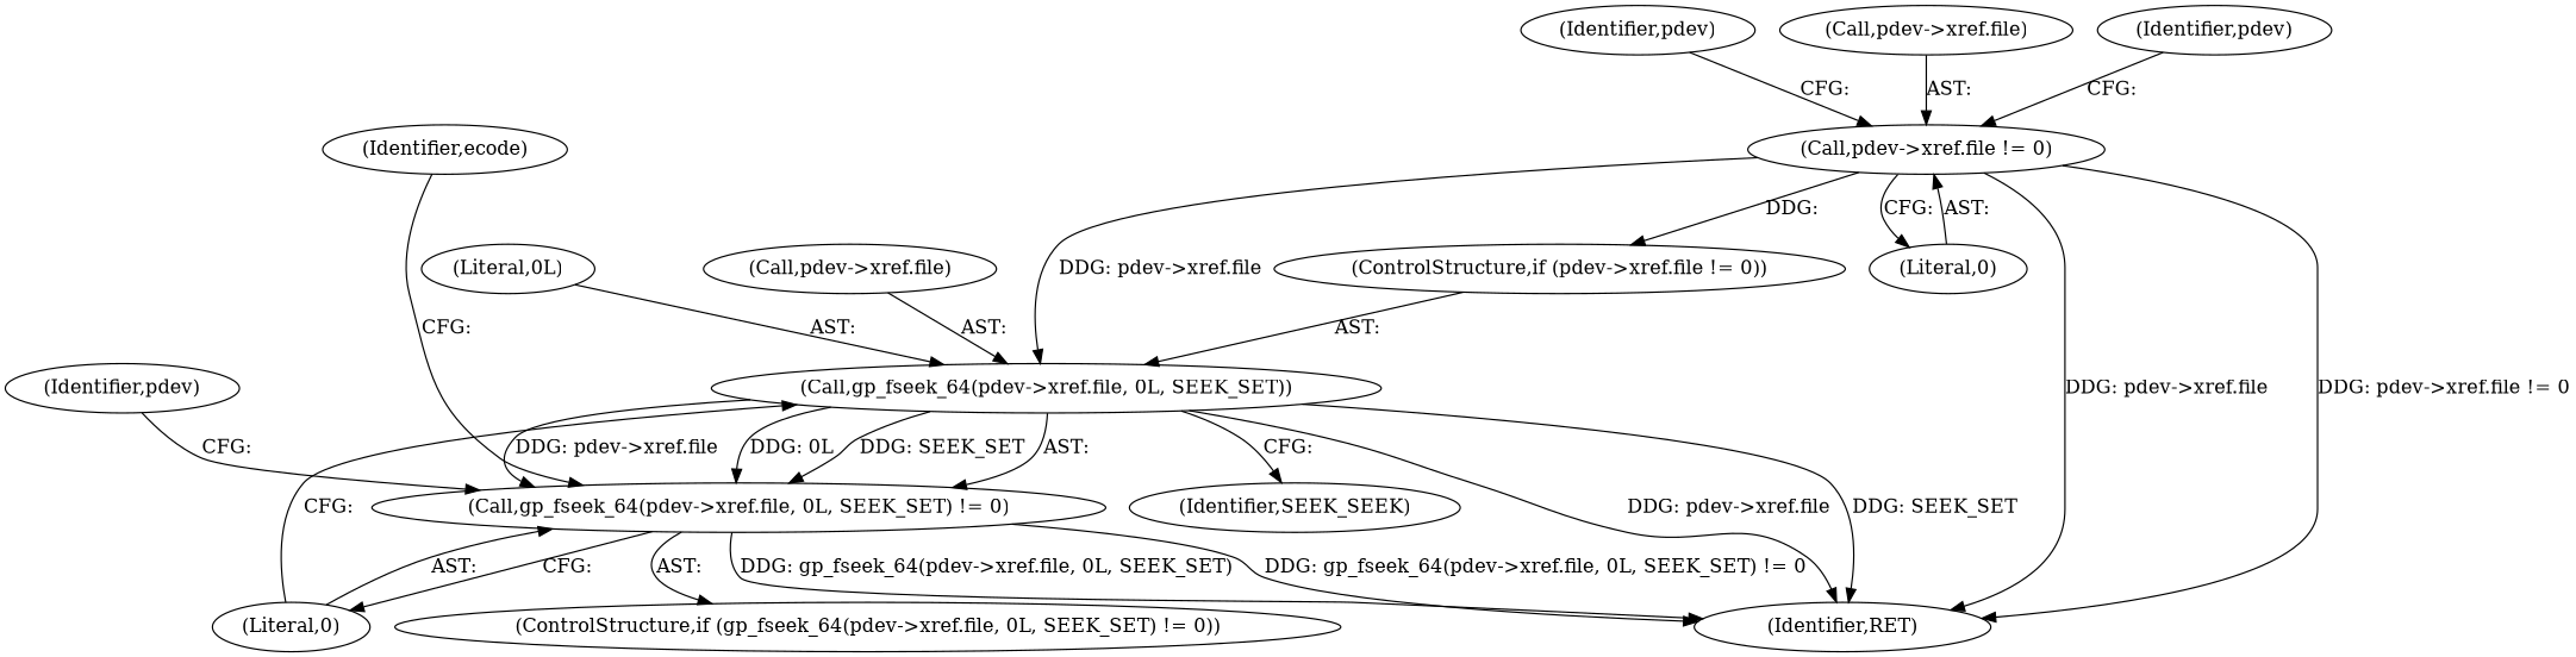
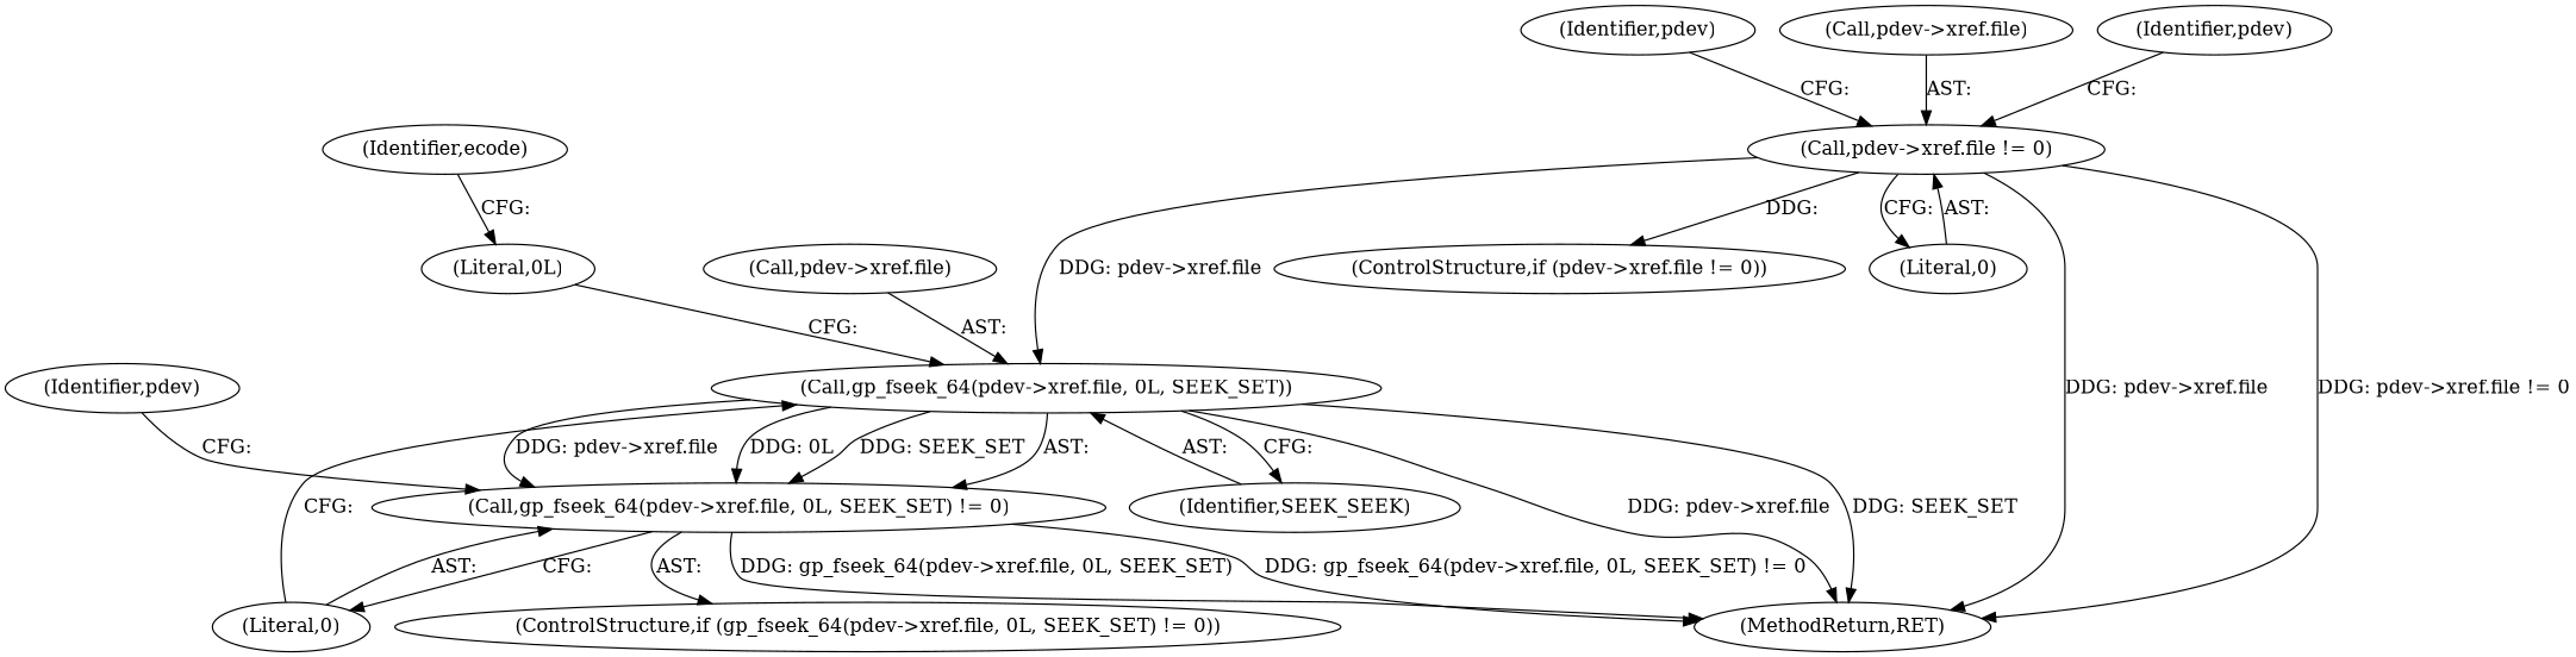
  digraph {
    n1 [label="(Call,pdev->xref.file != 0)"]
    n2 [label="(Call,gp_fseek_64(pdev->xref.file, 0L, SEEK_SET))"]
    n3 [label="(Literal,0)"]
    n4 [label="(ControlStructure,if (pdev->xref.file != 0))"]
-   n5 [label="(Identifier,RET)"]
+   n5 [label="(MethodReturn,RET)"]
    n6 [label="(Call,gp_fseek_64(pdev->xref.file, 0L, SEEK_SET) != 0)"]
    n7 [label="(Identifier,SEEK_SEEK)"]
    n8 [label="(Literal,0)"]
    n9 [label="(ControlStructure,if (gp_fseek_64(pdev->xref.file, 0L, SEEK_SET) != 0))"]
    n10 [label="(Identifier,pdev)"]
    n11 [label="(Identifier,pdev)"]
    n12 [label="(Call,pdev->xref.file)"]
    n13 [label="(Identifier,ecode)"]
    n14 [label="(Call,pdev->xref.file)"]
    n15 [label="(Identifier,pdev)"]
    n16 [label="(Literal,0L)"]
    n1 -> n2 [label="DDG: pdev->xref.file"]
    n1 -> n3 [label="CFG: "]
    n1 -> n4 [label="DDG: "]
    n1 -> n5 [label="DDG: pdev->xref.file"]
    n1 -> n5 [label="DDG: pdev->xref.file != 0"]
    n2 -> n5 [label="DDG: pdev->xref.file"]
    n2 -> n5 [label="DDG: SEEK_SET"]
    n2 -> n6 [label="AST: "]
    n2 -> n6 [label="DDG: pdev->xref.file"]
    n2 -> n6 [label="DDG: 0L"]
    n2 -> n6 [label="DDG: SEEK_SET"]
    n2 -> n7 [label="CFG: "]
    n3 -> n1 [label="AST: "]
    n6 -> n5 [label="DDG: gp_fseek_64(pdev->xref.file, 0L, SEEK_SET)"]
    n6 -> n5 [label="DDG: gp_fseek_64(pdev->xref.file, 0L, SEEK_SET) != 0"]
    n6 -> n8 [label="CFG: "]
    n6 -> n9 [label="AST: "]
-   n4 -> n2 [label="AST: "]
+   n7 -> n2 [label="AST: "]
    n8 -> n2 [label="CFG: "]
    n8 -> n6 [label="AST: "]
    n10 -> n6 [label="CFG: "]
    n11 -> n1 [label="CFG: "]
    n12 -> n2 [label="AST: "]
-   n13 -> n6 [label="CFG: "]
+   n13 -> n16 [label="CFG: "]
    n14 -> n1 [label="AST: "]
    n15 -> n1 [label="CFG: "]
-   n16 -> n2 [label="AST: "]
+   n16 -> n2 [label="CFG: "]
  }
